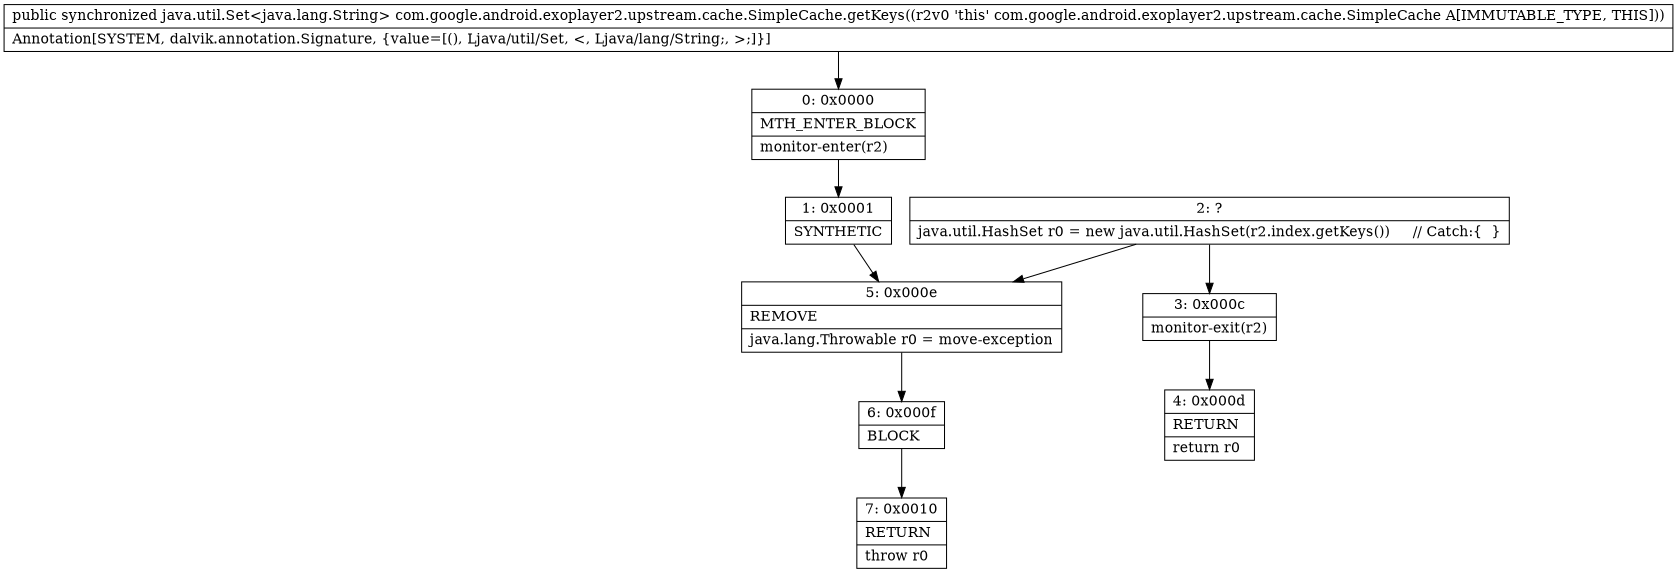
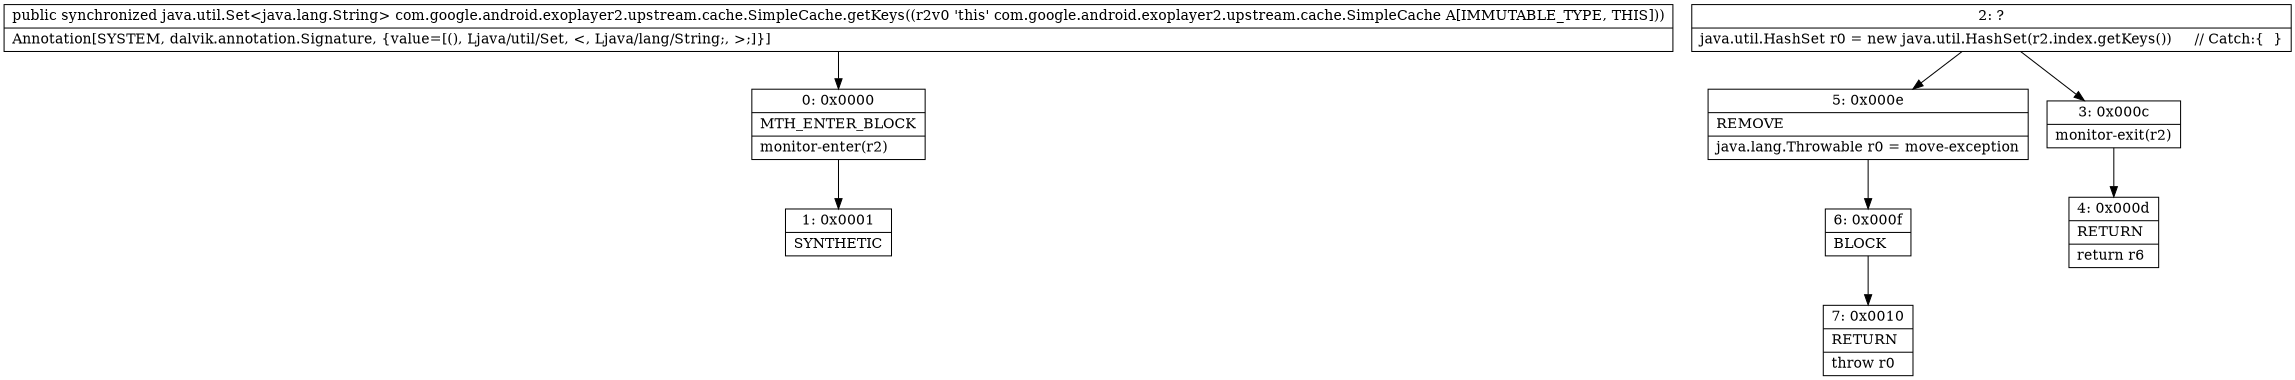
  digraph {
    node [shape=record]
    n1 [label="{0\:\ 0x0000|MTH_ENTER_BLOCK\l|monitor\-enter(r2)\l}"]
    n2 [label="{1\:\ 0x0001|SYNTHETIC\l}"]
    n3 [label="{5\:\ 0x000e|REMOVE\l|java.lang.Throwable r0 = move\-exception\l}"]
    n4 [label="{2\:\ ?|java.util.HashSet r0 = new java.util.HashSet(r2.index.getKeys())     \/\/ Catch:\{  \}\l}"]
    n5 [label="{3\:\ 0x000c|monitor\-exit(r2)\l}"]
    n6 [label="{6\:\ 0x000f|BLOCK\l}"]
-   n7 [label="{4\:\ 0x000d|RETURN\l|return r0\l}"]
+   n7 [label="{4\:\ 0x000d|RETURN\l|return r6\l}"]
    n8 [label="{7\:\ 0x0010|RETURN\l|throw r0\l}"]
    n9 [label="{public synchronized java.util.Set\<java.lang.String\> com.google.android.exoplayer2.upstream.cache.SimpleCache.getKeys((r2v0 'this' com.google.android.exoplayer2.upstream.cache.SimpleCache A[IMMUTABLE_TYPE, THIS]))  | Annotation[SYSTEM, dalvik.annotation.Signature, \{value=[(), Ljava\/util\/Set, \<, Ljava\/lang\/String;, \>;]\}]\l}"]
    n1 -> n2
-   n2 -> n3
    n3 -> n6
    n4 -> n3
    n4 -> n5
    n5 -> n7
    n6 -> n8
    n9 -> n1
  }
